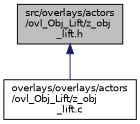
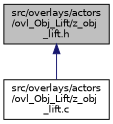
  digraph {
    node [color=black fontname=Helvetica fontsize=10 shape=record style=filled]
    n1 [fillcolor=grey75 fontcolor=black height=0.2 label="src/overlays/actors\l/ovl_Obj_Lift/z_obj\l_lift.h" width=0.4]
-   n2 [fillcolor=white height=0.2 label="overlays/overlays/actors\l/ovl_Obj_Lift/z_obj\l_lift.c" width=0.4]
+   n2 [fillcolor=white height=0.2 label="src/overlays/actors\l/ovl_Obj_Lift/z_obj\l_lift.c" width=0.4]
    n1 -> n2 [color=midnightblue dir=back fontname=Helvetica fontsize=10 labelfontname=Helvetica labelfontsize=10 style=solid]
  }
